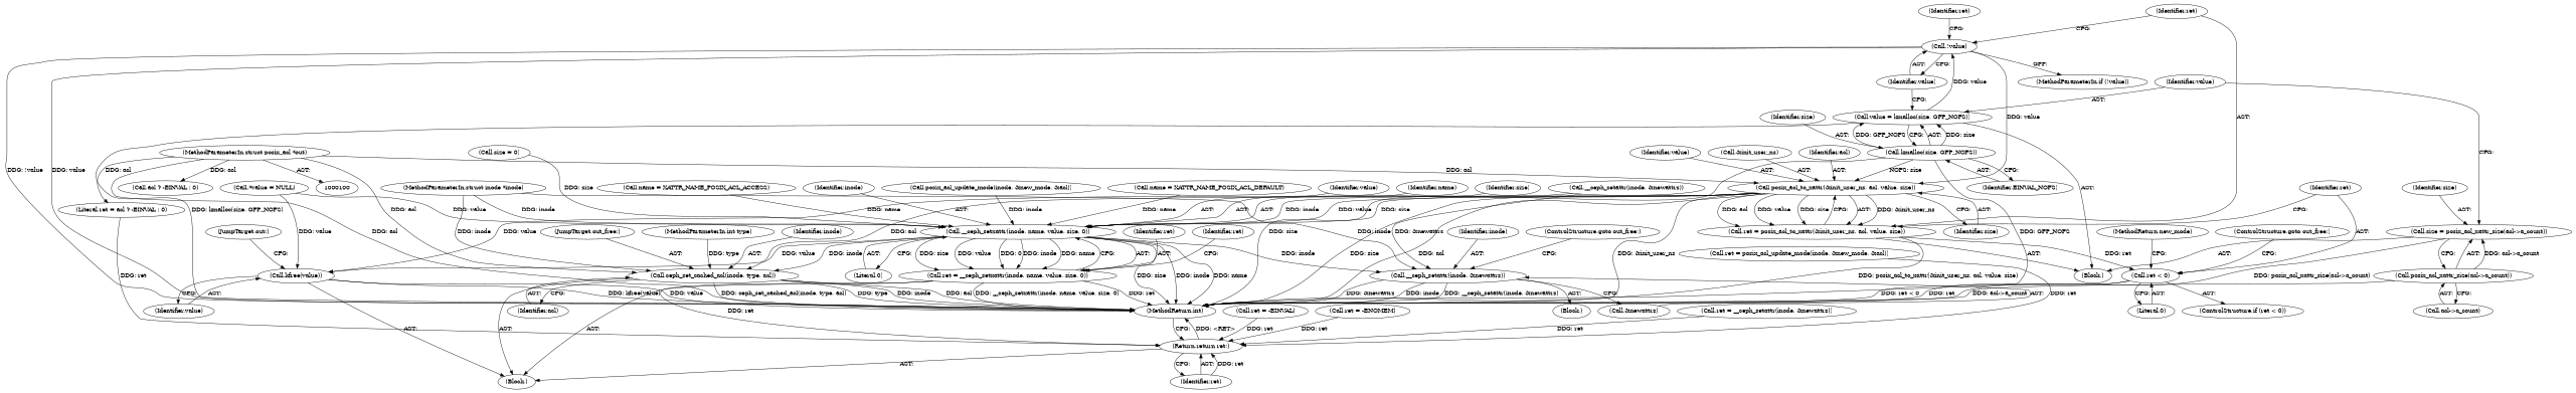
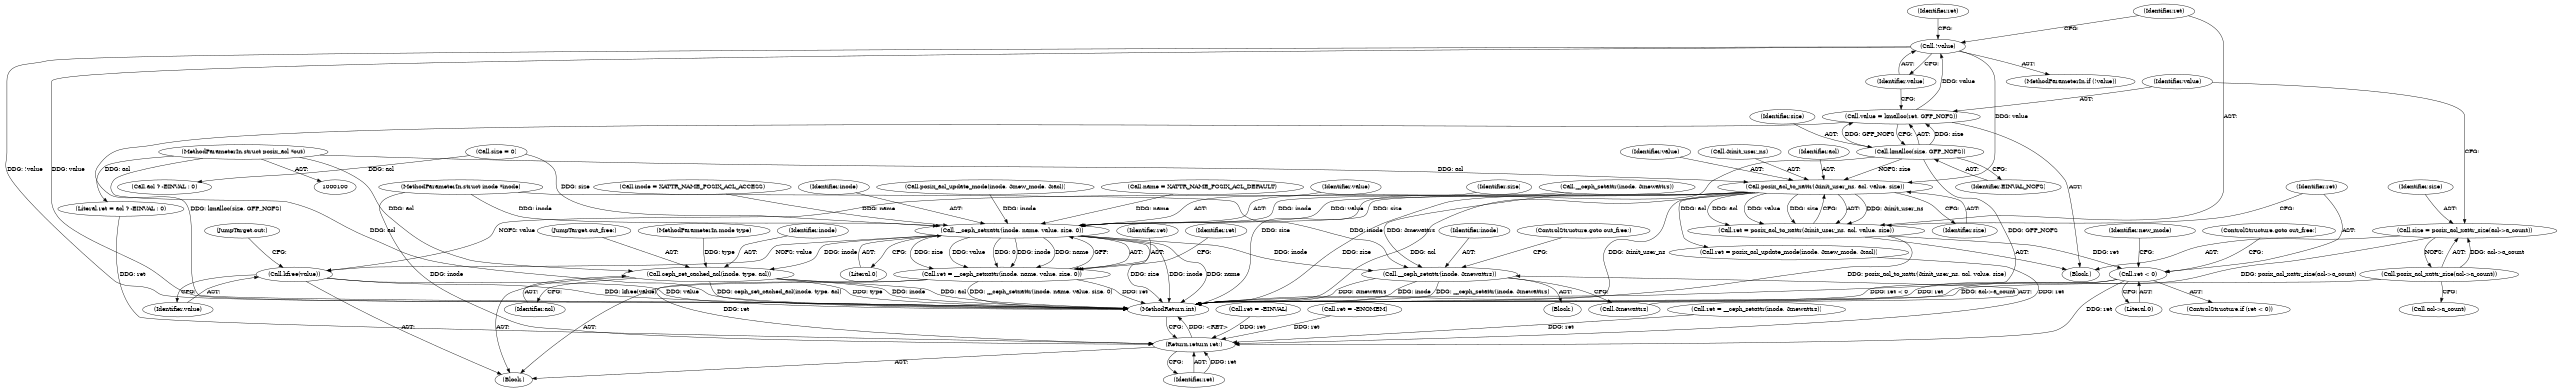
  digraph {
    n1 [label="(Call,posix_acl_to_xattr(&init_user_ns, acl, value, size))"]
    n2 [label="(Call,ret = posix_acl_to_xattr(&init_user_ns, acl, value, size))"]
    n3 [label="(Call,__ceph_setxattr(inode, name, value, size, 0))"]
    n4 [label="(Call,ceph_set_cached_acl(inode, type, acl))"]
    n5 [label="(Call,kfree(value))"]
    n6 [label="(Identifier,size)"]
    n7 [label="(MethodReturn,int)"]
    n8 [label="(Block,)"]
    n9 [label="(Call,ret < 0)"]
    n10 [label="(Call,ret = __ceph_setxattr(inode, name, value, size, 0))"]
    n11 [label="(Call,__ceph_setattr(inode, &newattrs))"]
    n12 [label="(Literal,0)"]
    n13 [label="(Block,)"]
    n14 [label="(Identifier,acl)"]
    n15 [label="(Identifier,value)"]
    n16 [label="(Return,return ret;)"]
    n17 [label="(MethodParameterIn,struct posix_acl *out)"]
    n18 [label="(Call,acl ? -EINVAL : 0)"]
    n19 [label="(Literal,ret = acl ? -EINVAL : 0)"]
    1000100
    n21 [label="(Call,!value)"]
    n22 [label="(Identifier,value)"]
    n23 [label="(MethodParameterIn,if (!value))"]
-   n24 [label="(Call,value = kmalloc(size, GFP_NOFS))"]
+   n24 [label="(Call,value = kmalloc(ret, GFP_NOFS))"]
    n25 [label="(Call,kmalloc(size, GFP_NOFS))"]
    n26 [label="(Identifier,EINVAL_NOFS)"]
    n27 [label="(Call,size = posix_acl_xattr_size(acl->a_count))"]
    n28 [label="(Call,posix_acl_xattr_size(acl->a_count))"]
    n29 [label="(Call,acl->a_count)"]
    n30 [label="(ControlStructure,if (ret < 0))"]
    n31 [label="(Literal,0)"]
    n32 [label="(Identifier,ret)"]
    n33 [label="(Block,)"]
    n34 [label="(Call,&newattrs)"]
    n35 [label="(Identifier,ret)"]
-   n36 [label="(MethodReturn,new_mode)"]
+   n36 [label="(Identifier,new_mode)"]
    n37 [label="(Identifier,value)"]
-   n38 [label="(Identifier,name)"]
    n39 [label="(Identifier,size)"]
    n40 [label="(Call,ret = -EINVAL)"]
    n41 [label="(Identifier,size)"]
    n42 [label="(Identifier,ret)"]
    n43 [label="(Identifier,ret)"]
    n44 [label="(Identifier,size)"]
    n45 [label="(JumpTarget,out_free:)"]
    n46 [label="(Identifier,acl)"]
    n47 [label="(Call,size = 0)"]
    n48 [label="(Identifier,ret)"]
    n49 [label="(MethodParameterIn,struct inode *inode)"]
-   n50 [label="(Call,*value = NULL)"]
-   n51 [label="(Call,name = XATTR_NAME_POSIX_ACL_ACCESS)"]
+   n51 [label="(Call,inode = XATTR_NAME_POSIX_ACL_ACCESS)"]
    n52 [label="(Call,ret = -ENOMEM)"]
    n53 [label="(Identifier,value)"]
    n54 [label="(Identifier,inode)"]
    n55 [label="(Call,posix_acl_update_mode(inode, &new_mode, &acl))"]
    n56 [label="(ControlStructure,goto out_free;)"]
-   n57 [label="(MethodParameterIn,int type)"]
+   n57 [label="(MethodParameterIn,mode type)"]
    n58 [label="(Call,__ceph_setattr(inode, &newattrs))"]
    n59 [label="(Call,ret = __ceph_setattr(inode, &newattrs))"]
    n60 [label="(Identifier,inode)"]
    n61 [label="(Identifier,ret)"]
    n62 [label="(ControlStructure,goto out_free;)"]
    n63 [label="(Identifier,inode)"]
    n64 [label="(Identifier,value)"]
    n65 [label="(JumpTarget,out:)"]
    n66 [label="(Call,name = XATTR_NAME_POSIX_ACL_DEFAULT)"]
    n67 [label="(Call,&init_user_ns)"]
    n68 [label="(Call,ret = posix_acl_update_mode(inode, &new_mode, &acl))"]
    n1 -> n2 [label="AST: "]
    n1 -> n2 [label="DDG: &init_user_ns"]
    n1 -> n2 [label="DDG: acl"]
    n1 -> n2 [label="DDG: value"]
    n1 -> n2 [label="DDG: size"]
    n1 -> n3 [label="DDG: value"]
    n1 -> n3 [label="DDG: size"]
-   n1 -> n4 [label="DDG: acl"]
-   n1 -> n5 [label="DDG: value"]
+   n1 -> n68 [label="DDG: acl"]
+   n1 -> n5 [label="NOFS: value"]
    n1 -> n6 [label="CFG: "]
    n1 -> n7 [label="DDG: acl"]
    n1 -> n7 [label="DDG: &init_user_ns"]
    n1 -> n7 [label="DDG: size"]
    n2 -> n1 [label="CFG: "]
    n2 -> n7 [label="DDG: posix_acl_to_xattr(&init_user_ns, acl, value, size)"]
    n2 -> n8 [label="AST: "]
    n2 -> n9 [label="DDG: ret"]
    n3 -> n4 [label="DDG: inode"]
-   n3 -> n5 [label="DDG: value"]
+   n3 -> n5 [label="NOFS: value"]
    n3 -> n7 [label="DDG: size"]
    n3 -> n7 [label="DDG: inode"]
    n3 -> n7 [label="DDG: name"]
    n3 -> n10 [label="AST: "]
    n3 -> n10 [label="DDG: size"]
    n3 -> n10 [label="DDG: value"]
    n3 -> n10 [label="DDG: 0"]
    n3 -> n10 [label="DDG: inode"]
    n3 -> n10 [label="DDG: name"]
    n3 -> n11 [label="DDG: inode"]
    n3 -> n12 [label="CFG: "]
    n4 -> n7 [label="DDG: type"]
    n4 -> n7 [label="DDG: inode"]
    n4 -> n7 [label="DDG: acl"]
    n4 -> n7 [label="DDG: ceph_set_cached_acl(inode, type, acl)"]
    n4 -> n13 [label="AST: "]
    n4 -> n14 [label="CFG: "]
    n5 -> n7 [label="DDG: kfree(value)"]
    n5 -> n7 [label="DDG: value"]
    n5 -> n13 [label="AST: "]
    n5 -> n15 [label="CFG: "]
    n6 -> n1 [label="AST: "]
    n7 -> n16 [label="CFG: "]
    n9 -> n7 [label="DDG: ret < 0"]
    n9 -> n7 [label="DDG: ret"]
+   n9 -> n16 [label="DDG: ret"]
    n9 -> n30 [label="AST: "]
    n9 -> n31 [label="CFG: "]
-   n10 -> n3 [label="CFG: "]
+   n10 -> n3 [label="GFP: "]
    n10 -> n7 [label="DDG: __ceph_setxattr(inode, name, value, size, 0)"]
    n10 -> n7 [label="DDG: ret"]
    n10 -> n13 [label="AST: "]
    n10 -> n16 [label="DDG: ret"]
    n11 -> n7 [label="DDG: inode"]
    n11 -> n7 [label="DDG: __ceph_setattr(inode, &newattrs)"]
    n11 -> n7 [label="DDG: &newattrs"]
    n11 -> n33 [label="AST: "]
    n11 -> n34 [label="CFG: "]
    n12 -> n3 [label="AST: "]
    n14 -> n4 [label="AST: "]
    n15 -> n5 [label="AST: "]
    n16 -> n7 [label="DDG: <RET>"]
    n16 -> n13 [label="AST: "]
    n16 -> n32 [label="CFG: "]
    n17 -> n1 [label="DDG: acl"]
    n17 -> n4 [label="DDG: acl"]
    n17 -> n7 [label="DDG: acl"]
-   n17 -> n18 [label="DDG: acl"]
+   n47 -> n18 [label="DDG: acl"]
    n17 -> n19 [label="DDG: acl"]
    n17 -> 1000100 [label="AST: "]
    n19 -> n16 [label="DDG: ret"]
    n21 -> n1 [label="DDG: value"]
    n21 -> n7 [label="DDG: !value"]
    n21 -> n7 [label="DDG: value"]
    n21 -> n22 [label="CFG: "]
-   n21 -> n23 [label="GFP: "]
+   n21 -> n23 [label="AST: "]
    n22 -> n21 [label="AST: "]
    n22 -> n24 [label="CFG: "]
    n24 -> n7 [label="DDG: kmalloc(size, GFP_NOFS)"]
    n24 -> n8 [label="AST: "]
    n24 -> n21 [label="DDG: value"]
    n24 -> n25 [label="CFG: "]
    n25 -> n1 [label="NOFS: size"]
    n25 -> n7 [label="DDG: size"]
    n25 -> n7 [label="DDG: GFP_NOFS"]
    n25 -> n24 [label="AST: "]
    n25 -> n24 [label="DDG: size"]
    n25 -> n24 [label="DDG: GFP_NOFS"]
    n25 -> n26 [label="CFG: "]
    n26 -> n25 [label="AST: "]
    n27 -> n7 [label="DDG: posix_acl_xattr_size(acl->a_count)"]
    n27 -> n8 [label="AST: "]
-   n27 -> n28 [label="CFG: "]
+   n27 -> n28 [label="NOFS: "]
    n28 -> n7 [label="DDG: acl->a_count"]
    n28 -> n27 [label="AST: "]
    n28 -> n27 [label="DDG: acl->a_count"]
    n28 -> n29 [label="CFG: "]
-   n29 -> n28 [label="AST: "]
    n31 -> n9 [label="AST: "]
    n32 -> n16 [label="AST: "]
    n32 -> n16 [label="DDG: ret"]
    n34 -> n11 [label="AST: "]
    n35 -> n10 [label="AST: "]
    n36 -> n9 [label="CFG: "]
    n37 -> n3 [label="AST: "]
-   n38 -> n3 [label="AST: "]
    n39 -> n27 [label="AST: "]
    n40 -> n16 [label="DDG: ret"]
    n41 -> n25 [label="AST: "]
    n42 -> n2 [label="CFG: "]
    n42 -> n9 [label="AST: "]
    n43 -> n2 [label="AST: "]
    n43 -> n21 [label="CFG: "]
    n44 -> n3 [label="AST: "]
    n45 -> n4 [label="AST: "]
    n46 -> n1 [label="AST: "]
    n47 -> n3 [label="DDG: size"]
    n48 -> n10 [label="CFG: "]
    n49 -> n3 [label="DDG: inode"]
-   n49 -> n4 [label="DDG: inode"]
+   n49 -> n16 [label="DDG: inode"]
    n49 -> n11 [label="DDG: inode"]
-   n50 -> n3 [label="DDG: value"]
-   n50 -> n5 [label="DDG: value"]
    n51 -> n3 [label="DDG: name"]
    n52 -> n16 [label="DDG: ret"]
    n53 -> n1 [label="AST: "]
    n54 -> n3 [label="AST: "]
    n55 -> n3 [label="DDG: inode"]
    n56 -> n9 [label="CFG: "]
    n57 -> n4 [label="DDG: type"]
    n58 -> n3 [label="DDG: inode"]
    n58 -> n11 [label="DDG: &newattrs"]
    n59 -> n16 [label="DDG: ret"]
    n60 -> n11 [label="AST: "]
    n61 -> n21 [label="CFG: "]
    n62 -> n11 [label="CFG: "]
    n63 -> n4 [label="AST: "]
    n64 -> n24 [label="AST: "]
    n64 -> n27 [label="CFG: "]
    n65 -> n5 [label="CFG: "]
    n66 -> n3 [label="DDG: name"]
    n67 -> n1 [label="AST: "]
    n68 -> n16 [label="DDG: ret"]
  }
